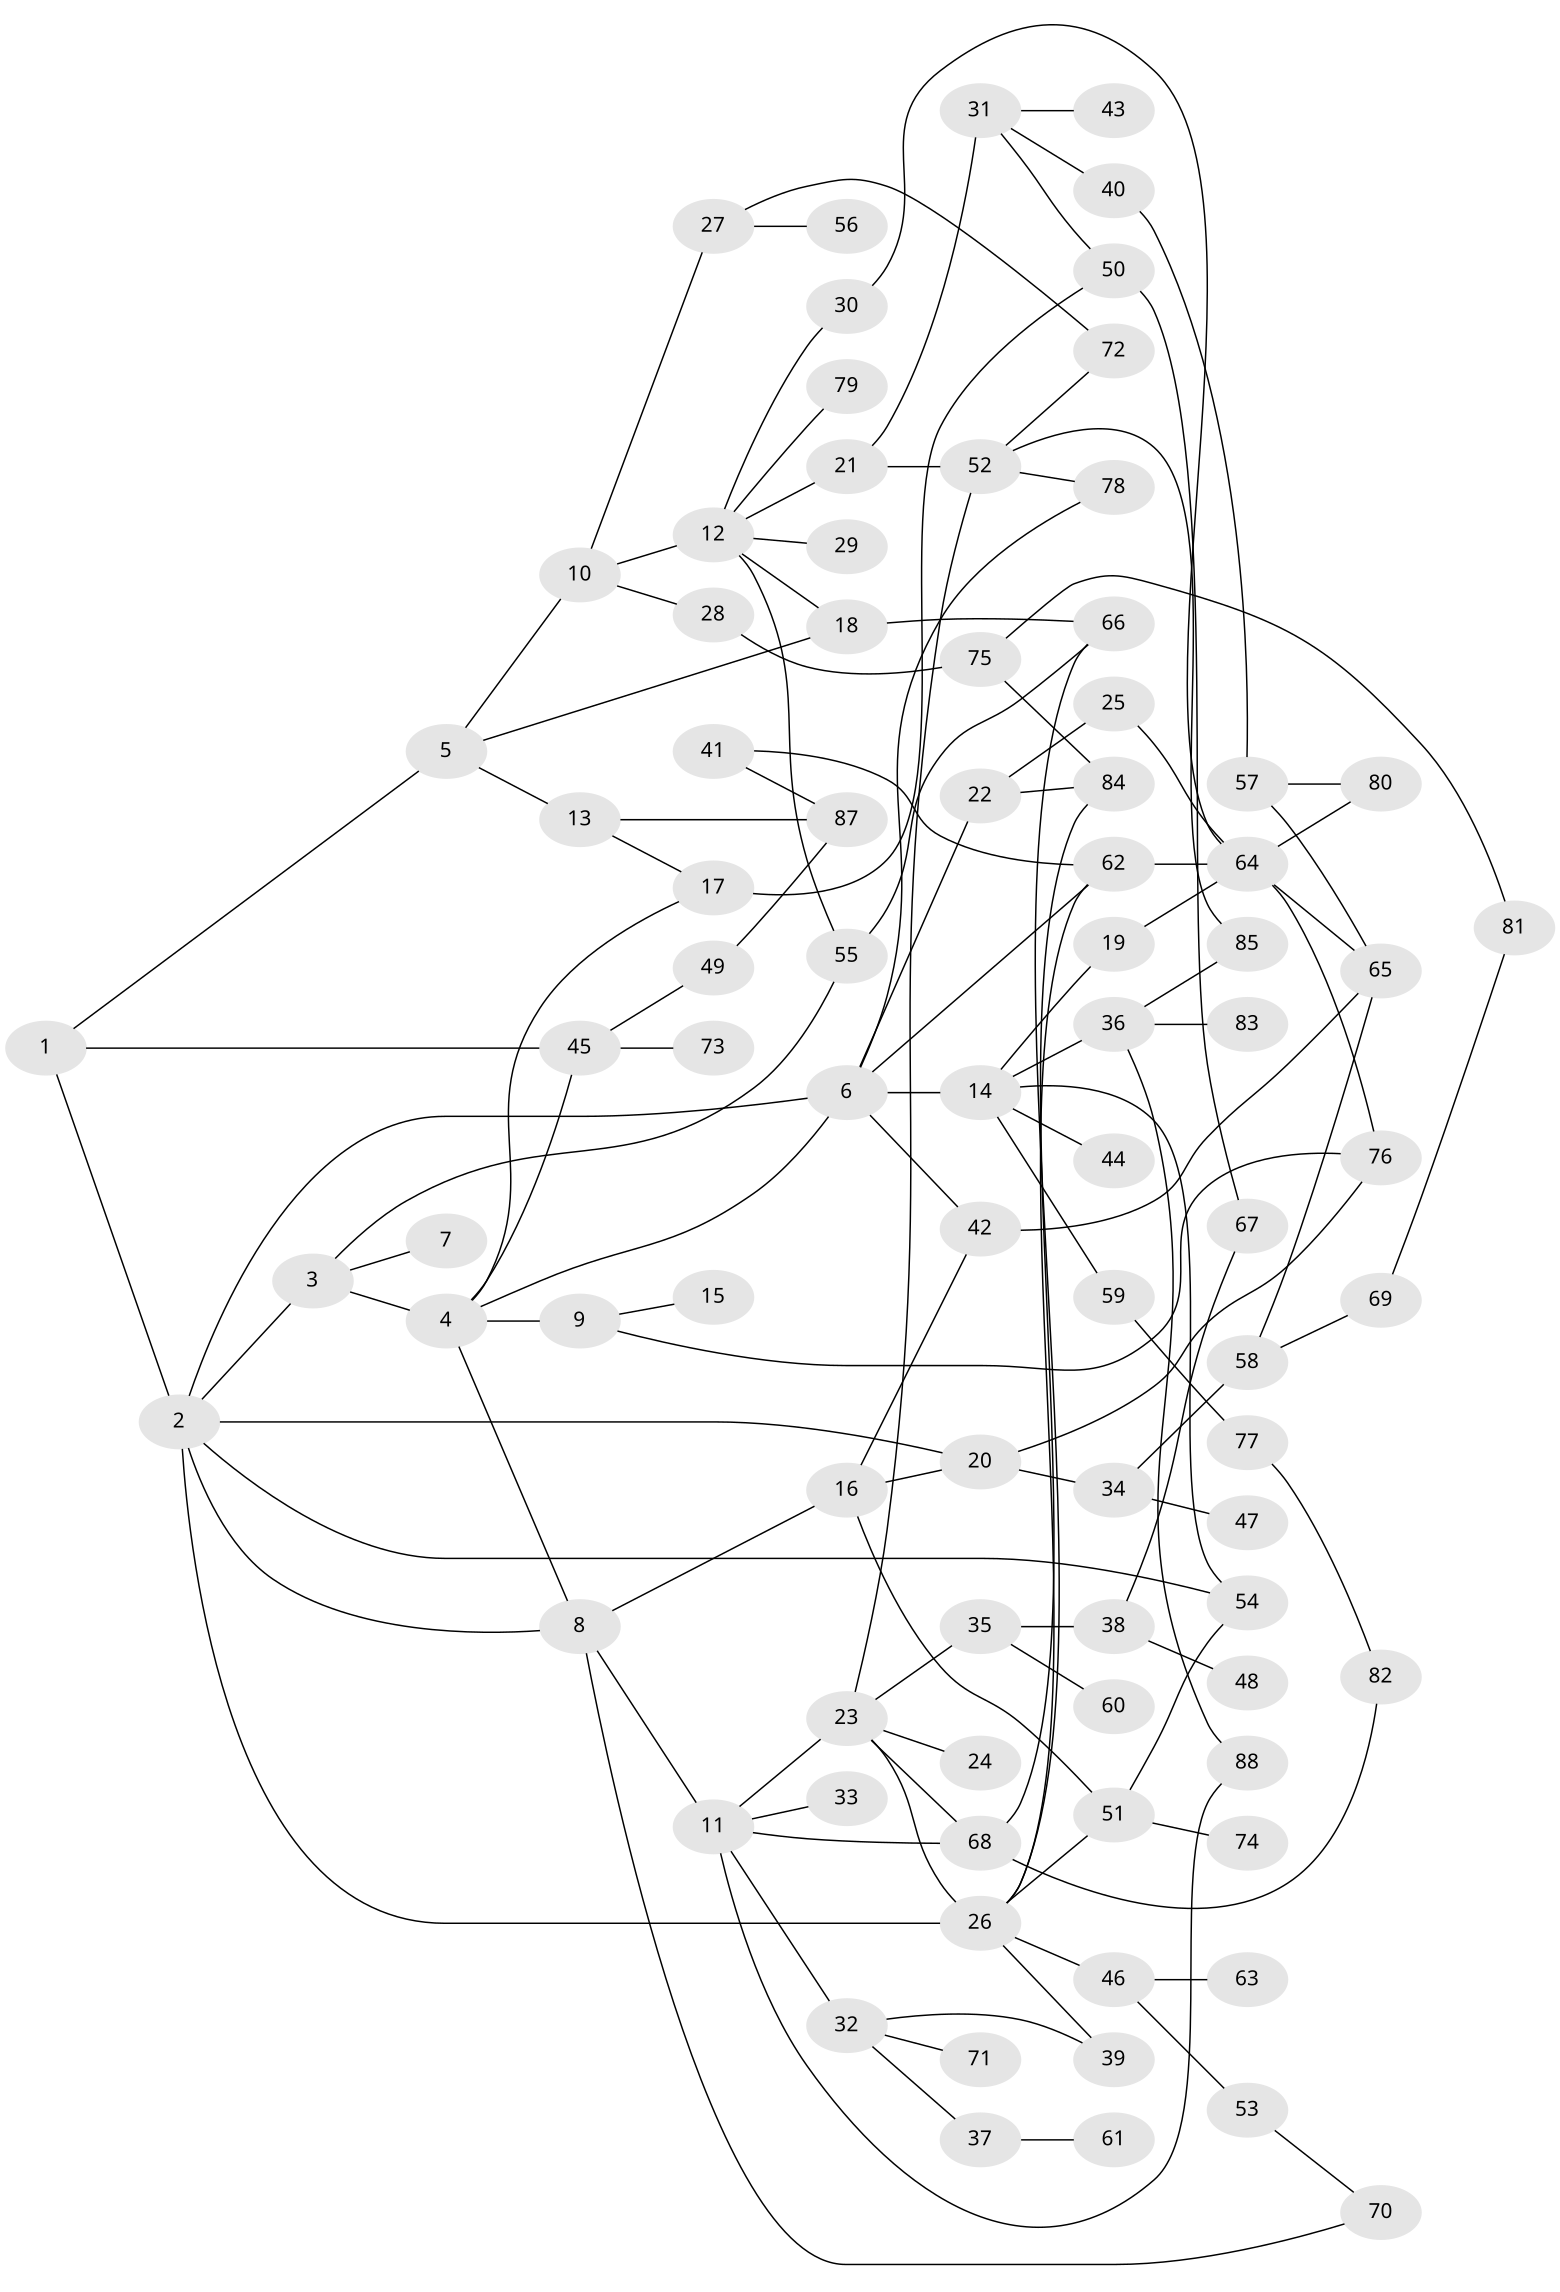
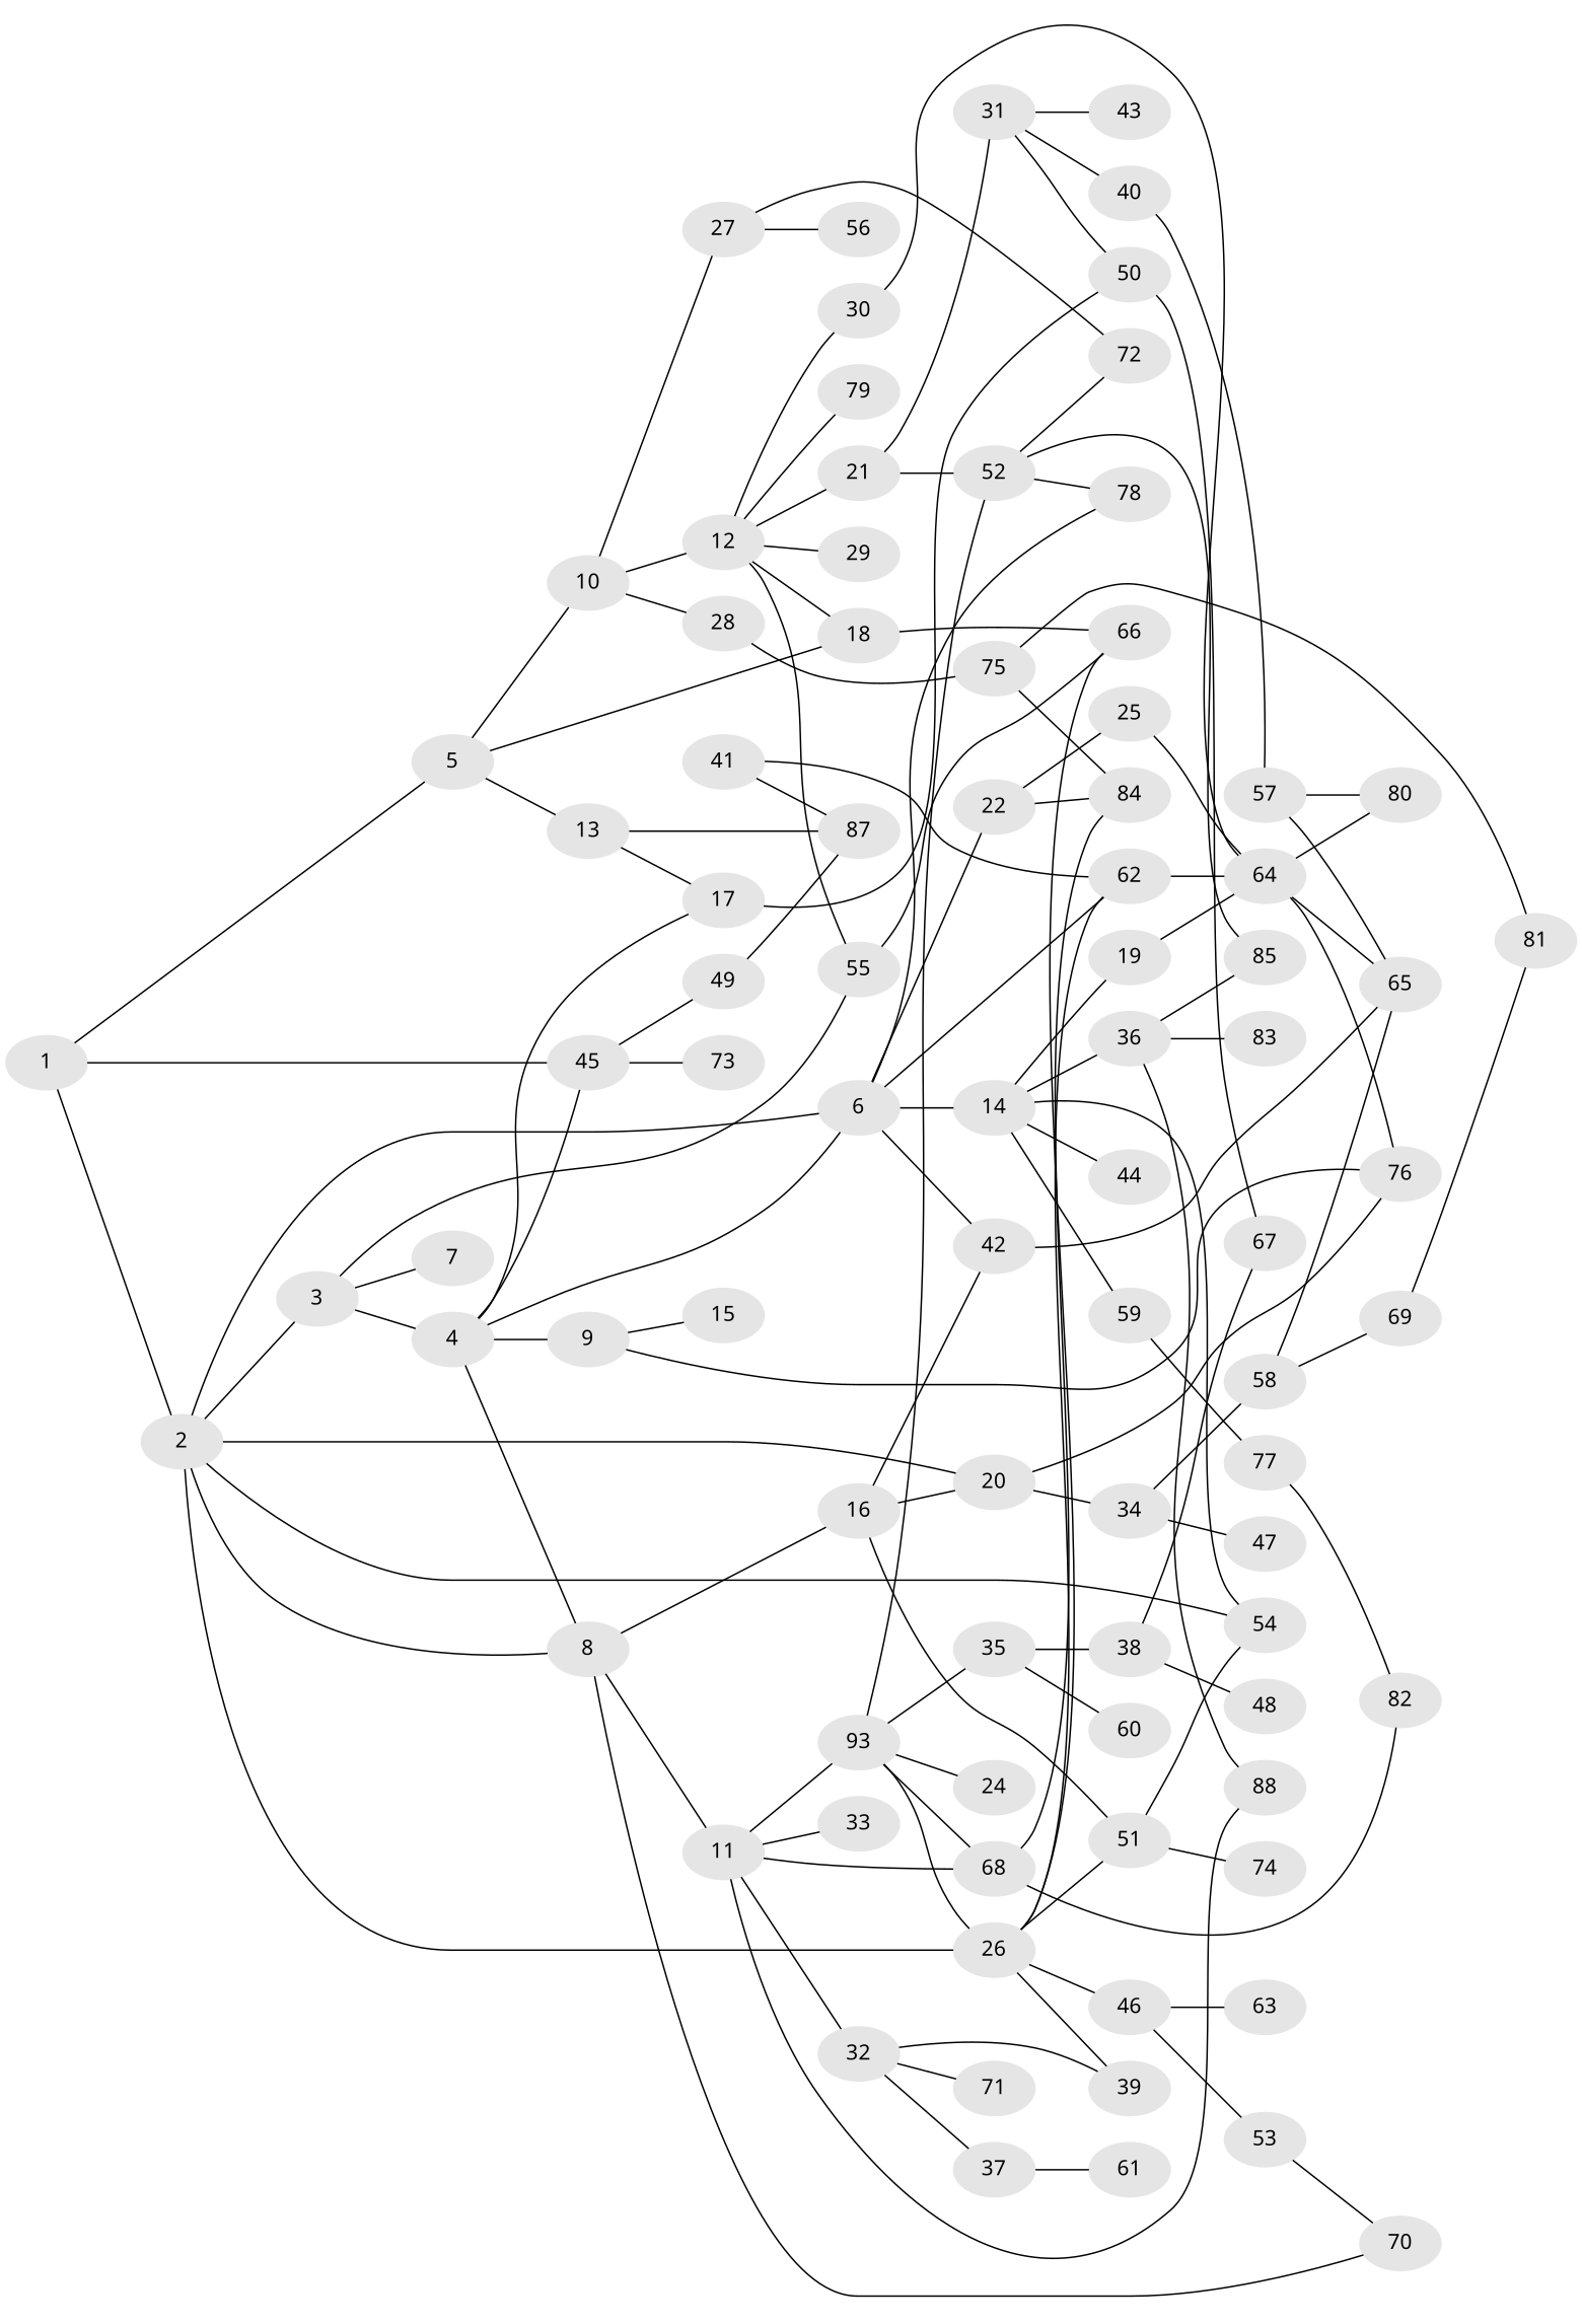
  graph {
    fontname="Noto Sans"
    rankdir=LR
    node [color=gray90 fontname="Noto Sans" style=filled]
    edge [fontname="Noto Sans"]
    1
    2
    5
    45
    3
    6
    8
    20
    26
    54
    10
    13
    18
    49
    73
    4
    7
    55
    14
    22
    42
    62
    78
    11
    16
    70
    76
    34
    51
    66
    39
    46
    9
    17
    15
    50
    12
    27
    28
    87
    19
    36
    44
    59
    25
    84
    65
    64
-   23
+   23 [label=93]
    32
    33
    68
    88
    21
    29
    30
    79
    56
    72
    75
    52
    24
    35
    37
    71
    82
    31
    83
    85
    77
    74
    67
    80
    47
    58
    40
    43
    38
    60
    53
    63
    81
    57
    61
    69
    48
    41
    1 -- 2
    1 -- 5
    1 -- 45
    2 -- 3
    2 -- 6
    2 -- 8
    2 -- 20
    2 -- 26
    2 -- 54
    5 -- 10
    5 -- 13
    5 -- 18
    45 -- 49
    45 -- 73
    3 -- 4
    3 -- 7
    3 -- 55
    6 -- 14
    6 -- 22
    6 -- 42
    6 -- 62
    6 -- 78
    8 -- 11
    8 -- 16
    8 -- 70
    20 -- 76
    20 -- 34
    26 -- 62
    26 -- 51
    26 -- 66
    26 -- 39
    26 -- 46
    10 -- 12
    10 -- 27
    10 -- 28
    13 -- 17
    13 -- 87
    18 -- 66
    49 -- 87
    4 -- 45
    4 -- 6
    4 -- 8
    4 -- 9
    4 -- 17
    55 -- 66
    14 -- 54
    14 -- 19
    14 -- 36
    14 -- 44
    14 -- 59
    22 -- 25
    22 -- 84
    42 -- 65
    62 -- 64
    11 -- 23
    11 -- 32
    11 -- 33
    11 -- 68
    11 -- 88
    16 -- 20
    16 -- 42
    16 -- 51
    34 -- 47
    34 -- 58
    51 -- 54
    51 -- 74
    46 -- 53
    46 -- 63
    9 -- 76
    9 -- 15
    17 -- 50
    50 -- 67
    12 -- 18
    12 -- 55
    12 -- 21
    12 -- 29
    12 -- 30
    12 -- 79
    27 -- 56
    27 -- 72
    28 -- 75
    19 -- 64
    36 -- 88
    36 -- 83
    36 -- 85
    59 -- 77
    25 -- 64
    64 -- 76
    64 -- 65
    64 -- 80
    23 -- 26
    23 -- 68
    23 -- 52
    23 -- 24
    23 -- 35
    32 -- 39
    32 -- 37
    32 -- 71
    68 -- 84
    68 -- 82
    21 -- 52
    21 -- 31
    30 -- 64
    75 -- 84
    75 -- 81
    52 -- 78
    52 -- 72
    52 -- 85
    35 -- 38
    35 -- 60
    37 -- 61
    31 -- 50
    31 -- 40
    31 -- 43
    77 -- 82
    58 -- 65
    58 -- 69
    40 -- 57
    38 -- 67
    38 -- 48
    53 -- 70
    57 -- 65
    57 -- 80
    69 -- 81
    41 -- 62
    41 -- 87
  }
